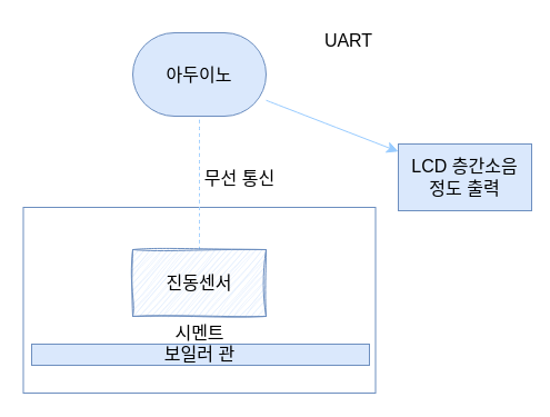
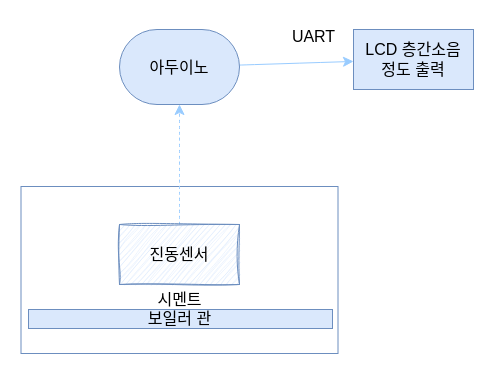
  <mxCell id="0" />
  <mxCell id="1" parent="0" />
  <mxCell id="2" value="" style="rounded=0;whiteSpace=wrap;html=1;fontSize=16;fillColor=#dae8fc;strokeColor=#6c8ebf;" vertex="1" parent="1"><mxGeometry x="28" y="309" width="304" height="19" as="geometry" /></mxCell>
  <mxCell id="3" value="&lt;br&gt;&lt;br&gt;&lt;br&gt;&lt;br&gt;시멘트&lt;br&gt;보일러 관" style="rounded=0;whiteSpace=wrap;html=1;fontSize=16;fillColor=none;strokeColor=#6c8ebf;" vertex="1" parent="1"><mxGeometry x="20.5" y="186" width="317" height="167" as="geometry" /></mxCell>
- <mxCell id="4" value="" style="edgeStyle=none;curved=1;rounded=0;orthogonalLoop=1;jettySize=auto;html=1;fontSize=12;startSize=8;endSize=8;dashed=1;strokeColor=#99CCFF;endArrow=none;" edge="1" parent="1" source="5" target="7"><mxGeometry relative="1" as="geometry" /></mxCell>
+ <mxCell id="4" value="" style="edgeStyle=none;curved=1;rounded=0;orthogonalLoop=1;jettySize=auto;html=1;fontSize=12;startSize=8;endSize=8;dashed=1;strokeColor=#99CCFF;" edge="1" parent="1" source="5" target="7"><mxGeometry relative="1" as="geometry" /></mxCell>
  <mxCell id="5" value="진동센서" style="whiteSpace=wrap;html=1;fontSize=16;fillColor=#dae8fc;strokeColor=#6c8ebf;sketch=1;curveFitting=1;jiggle=2;" vertex="1" parent="1"><mxGeometry x="119" y="224" width="120" height="60" as="geometry" /></mxCell>
  <mxCell id="6" value="" style="edgeStyle=none;curved=1;rounded=0;orthogonalLoop=1;jettySize=auto;html=1;fontSize=12;startSize=8;endSize=8;strokeColor=#99CCFF;" edge="1" parent="1" source="7" target="9"><mxGeometry relative="1" as="geometry" /></mxCell>
  <mxCell id="7" value="아두이노" style="whiteSpace=wrap;html=1;fontSize=16;fillColor=#dae8fc;strokeColor=#6c8ebf;rounded=1;arcSize=50;" vertex="1" parent="1"><mxGeometry x="119" y="29" width="120" height="75" as="geometry" /></mxCell>
- <mxCell id="8" value="무선 통신" style="text;html=1;align=center;verticalAlign=middle;resizable=0;points=[];autosize=1;strokeColor=none;fillColor=none;fontSize=16;" vertex="1" parent="1"><mxGeometry x="172" y="144" width="86" height="31" as="geometry" /></mxCell>
- <mxCell id="9" value="LCD 층간소음&lt;br&gt;정도 출력" style="rounded=0;whiteSpace=wrap;html=1;fontSize=16;fillColor=#dae8fc;strokeColor=#6c8ebf;" vertex="1" parent="1"><mxGeometry x="358" y="129" width="120" height="60" as="geometry" /></mxCell>
+ <mxCell id="9" value="LCD 층간소음&lt;br&gt;정도 출력" style="rounded=0;whiteSpace=wrap;html=1;fontSize=16;fillColor=#dae8fc;strokeColor=#6c8ebf;" vertex="1" parent="1"><mxGeometry x="353" y="29" width="120" height="60" as="geometry" /></mxCell>
  <mxCell id="10" value="UART" style="text;html=1;align=center;verticalAlign=middle;resizable=0;points=[];autosize=1;strokeColor=none;fillColor=none;fontSize=16;" vertex="1" parent="1"><mxGeometry x="282" y="20" width="61" height="31" as="geometry" /></mxCell>
